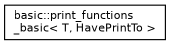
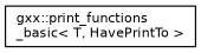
  digraph {
    rankdir=LR
-   n1 [color=black fillcolor=white fontname=Helvetica fontsize=10 height=0.2 label="basic::print_functions\l_basic\< T, HavePrintTo \>" shape=record style=filled width=0.4]
+   n1 [color=black fillcolor=white fontname=Helvetica fontsize=10 height=0.2 label="gxx::print_functions\l_basic\< T, HavePrintTo \>" shape=record style=filled width=0.4]
  }
